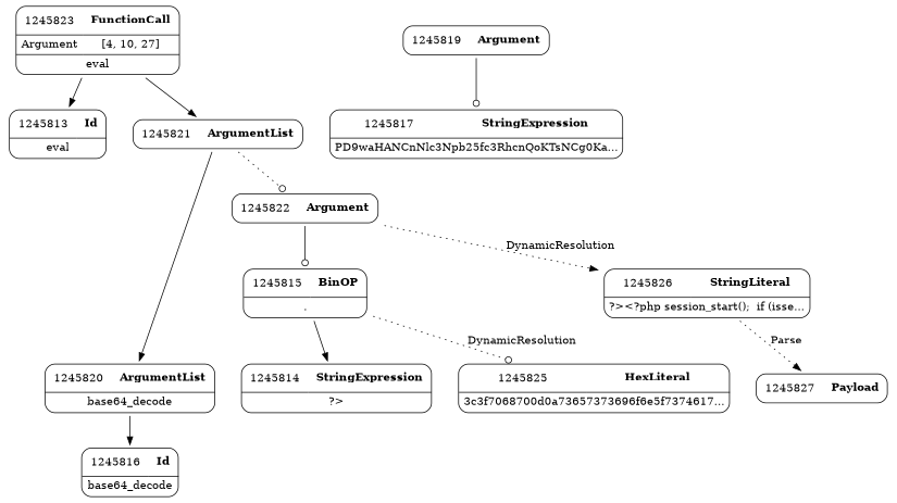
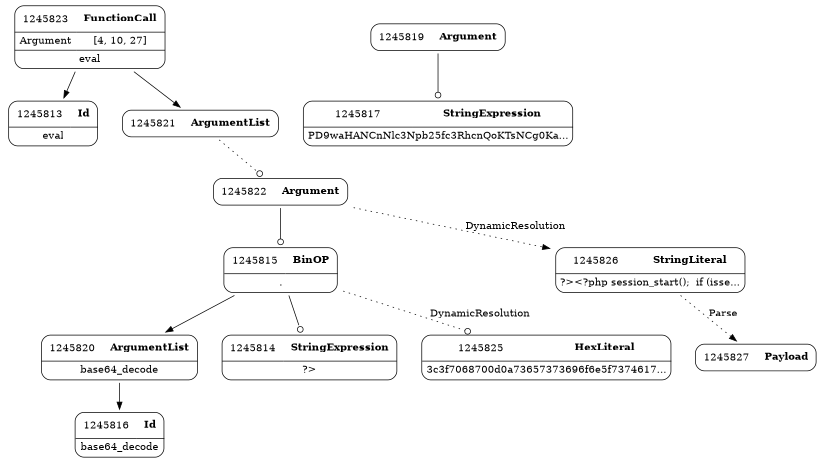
  digraph {
    fontname="DejaVu Serif"
    node [fontname="DejaVu Serif" shape=none]
    edge [arrowhead=normal fontname="DejaVu Serif" weight=2]
    n1 [label=<<TABLE border='1' cellspacing='0' cellpadding='10' style='rounded' ><TR><TD border='0'>1245815</TD><TD border='0'><B>BinOP</B></TD></TR><HR/><TR><TD border='0' cellpadding='5' colspan='2'>.</TD></TR></TABLE>>]
    n2 [label=<<TABLE border='1' cellspacing='0' cellpadding='10' style='rounded' ><TR><TD border='0'>1245814</TD><TD border='0'><B>StringExpression</B></TD></TR><HR/><TR><TD border='0' cellpadding='5' colspan='2'>?&gt;</TD></TR></TABLE>>]
    n3 [label=<<TABLE border='1' cellspacing='0' cellpadding='10' style='rounded' ><TR><TD border='0'>1245820</TD><TD border='0'><B>ArgumentList</B></TD></TR><HR/><TR><TD border='0' cellpadding='5' colspan='2'>base64_decode</TD></TR></TABLE>>]
    n4 [label=<<TABLE border='1' cellspacing='0' cellpadding='10' style='rounded' ><TR><TD border='0'>1245825</TD><TD border='0'><B>HexLiteral</B></TD></TR><HR/><TR><TD border='0' cellpadding='5' colspan='2'>3c3f7068700d0a73657373696f6e5f7374617...</TD></TR></TABLE>>]
    n5 [label=<<TABLE border='1' cellspacing='0' cellpadding='10' style='rounded' ><TR><TD border='0'>1245816</TD><TD border='0'><B>Id</B></TD></TR><HR/><TR><TD border='0' cellpadding='5' colspan='2'>base64_decode</TD></TR></TABLE>>]
    n6 [label=<<TABLE border='1' cellspacing='0' cellpadding='10' style='rounded' ><TR><TD border='0'>1245813</TD><TD border='0'><B>Id</B></TD></TR><HR/><TR><TD border='0' cellpadding='5' colspan='2'>eval</TD></TR></TABLE>>]
    n7 [label=<<TABLE border='1' cellspacing='0' cellpadding='10' style='rounded' ><TR><TD border='0'>1245819</TD><TD border='0'><B>Argument</B></TD></TR></TABLE>>]
    n8 [label=<<TABLE border='1' cellspacing='0' cellpadding='10' style='rounded' ><TR><TD border='0'>1245817</TD><TD border='0'><B>StringExpression</B></TD></TR><HR/><TR><TD border='0' cellpadding='5' colspan='2'>PD9waHANCnNlc3Npb25fc3RhcnQoKTsNCg0Ka...</TD></TR></TABLE>>]
    n9 [label=<<TABLE border='1' cellspacing='0' cellpadding='10' style='rounded' ><TR><TD border='0'>1245823</TD><TD border='0'><B>FunctionCall</B></TD></TR><HR/><TR><TD border='0' cellpadding='5'>Argument</TD><TD border='0' cellpadding='5'>[4, 10, 27]</TD></TR><HR/><TR><TD border='0' cellpadding='5' colspan='2'>eval</TD></TR></TABLE>>]
    n10 [label=<<TABLE border='1' cellspacing='0' cellpadding='10' style='rounded' ><TR><TD border='0'>1245821</TD><TD border='0'><B>ArgumentList</B></TD></TR></TABLE>>]
    n11 [label=<<TABLE border='1' cellspacing='0' cellpadding='10' style='rounded' ><TR><TD border='0'>1245822</TD><TD border='0'><B>Argument</B></TD></TR></TABLE>>]
    n12 [label=<<TABLE border='1' cellspacing='0' cellpadding='10' style='rounded' ><TR><TD border='0'>1245826</TD><TD border='0'><B>StringLiteral</B></TD></TR><HR/><TR><TD border='0' cellpadding='5' colspan='2'>?&gt;&lt;?php session_start();  if (isse...</TD></TR></TABLE>>]
    n13 [label=<<TABLE border='1' cellspacing='0' cellpadding='10' style='rounded' ><TR><TD border='0'>1245827</TD><TD border='0'><B>Payload</B></TD></TR></TABLE>>]
-   n1 -> n2
-   n10 -> n3
+   n1 -> n2 [arrowhead=odot]
+   n1 -> n3
    n1 -> n4 [arrowhead=odot label=DynamicResolution style=dotted weight=""]
    n3 -> n5
    n7 -> n8 [arrowhead=odot]
    n9 -> n6
    n9 -> n10
    n10 -> n11 [arrowhead=odot style=dotted]
    n11 -> n1 [arrowhead=odot]
    n11 -> n12 [label=DynamicResolution style=dotted weight=""]
    n12 -> n13 [label=Parse style=dotted weight=""]
  }
